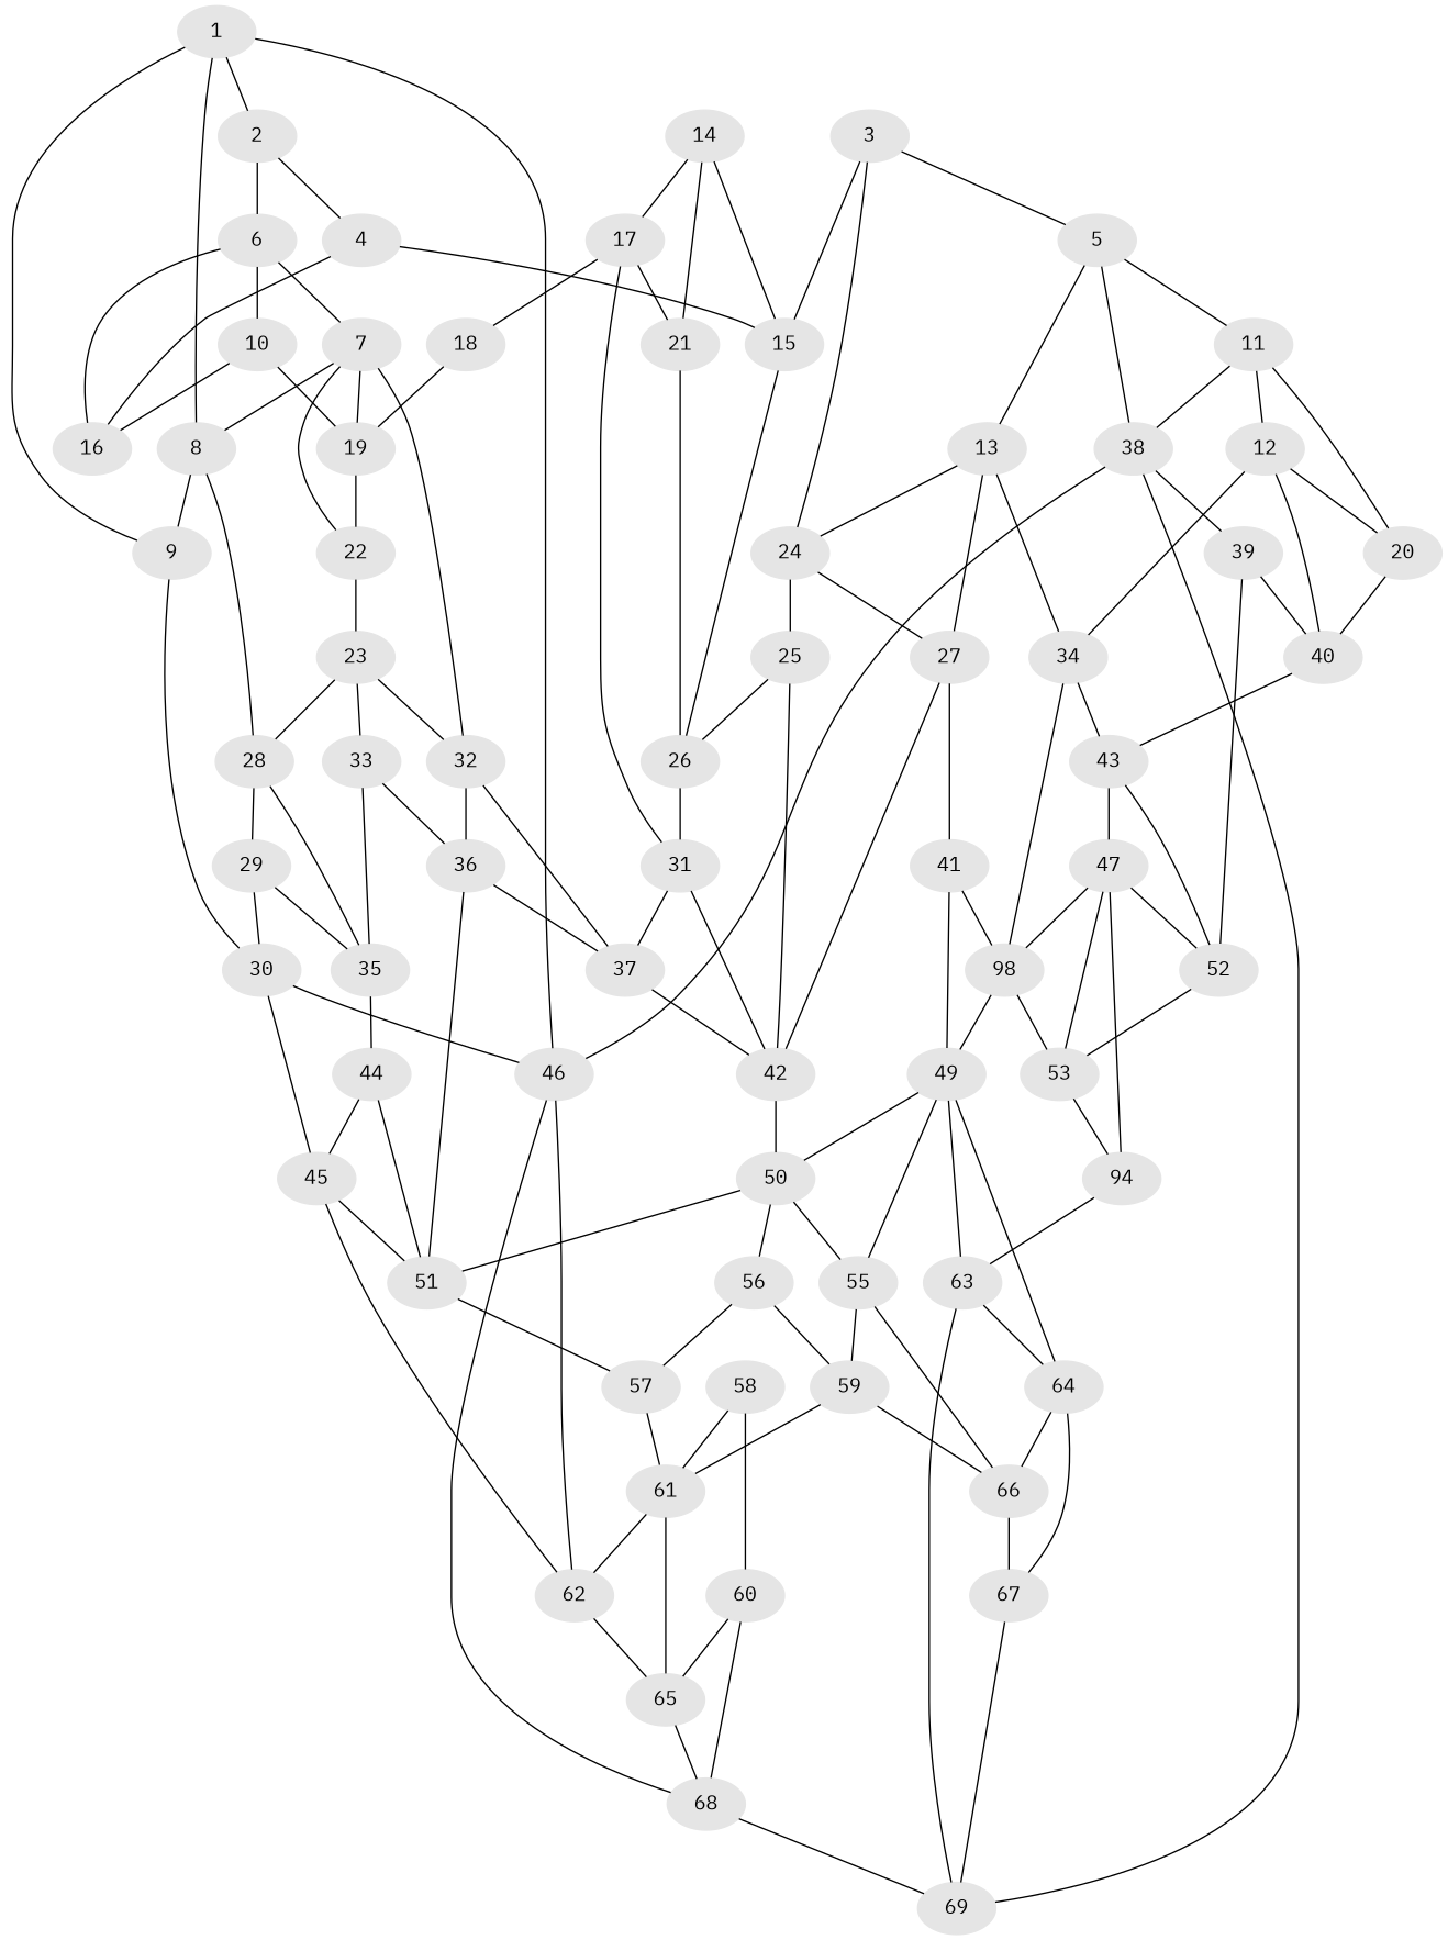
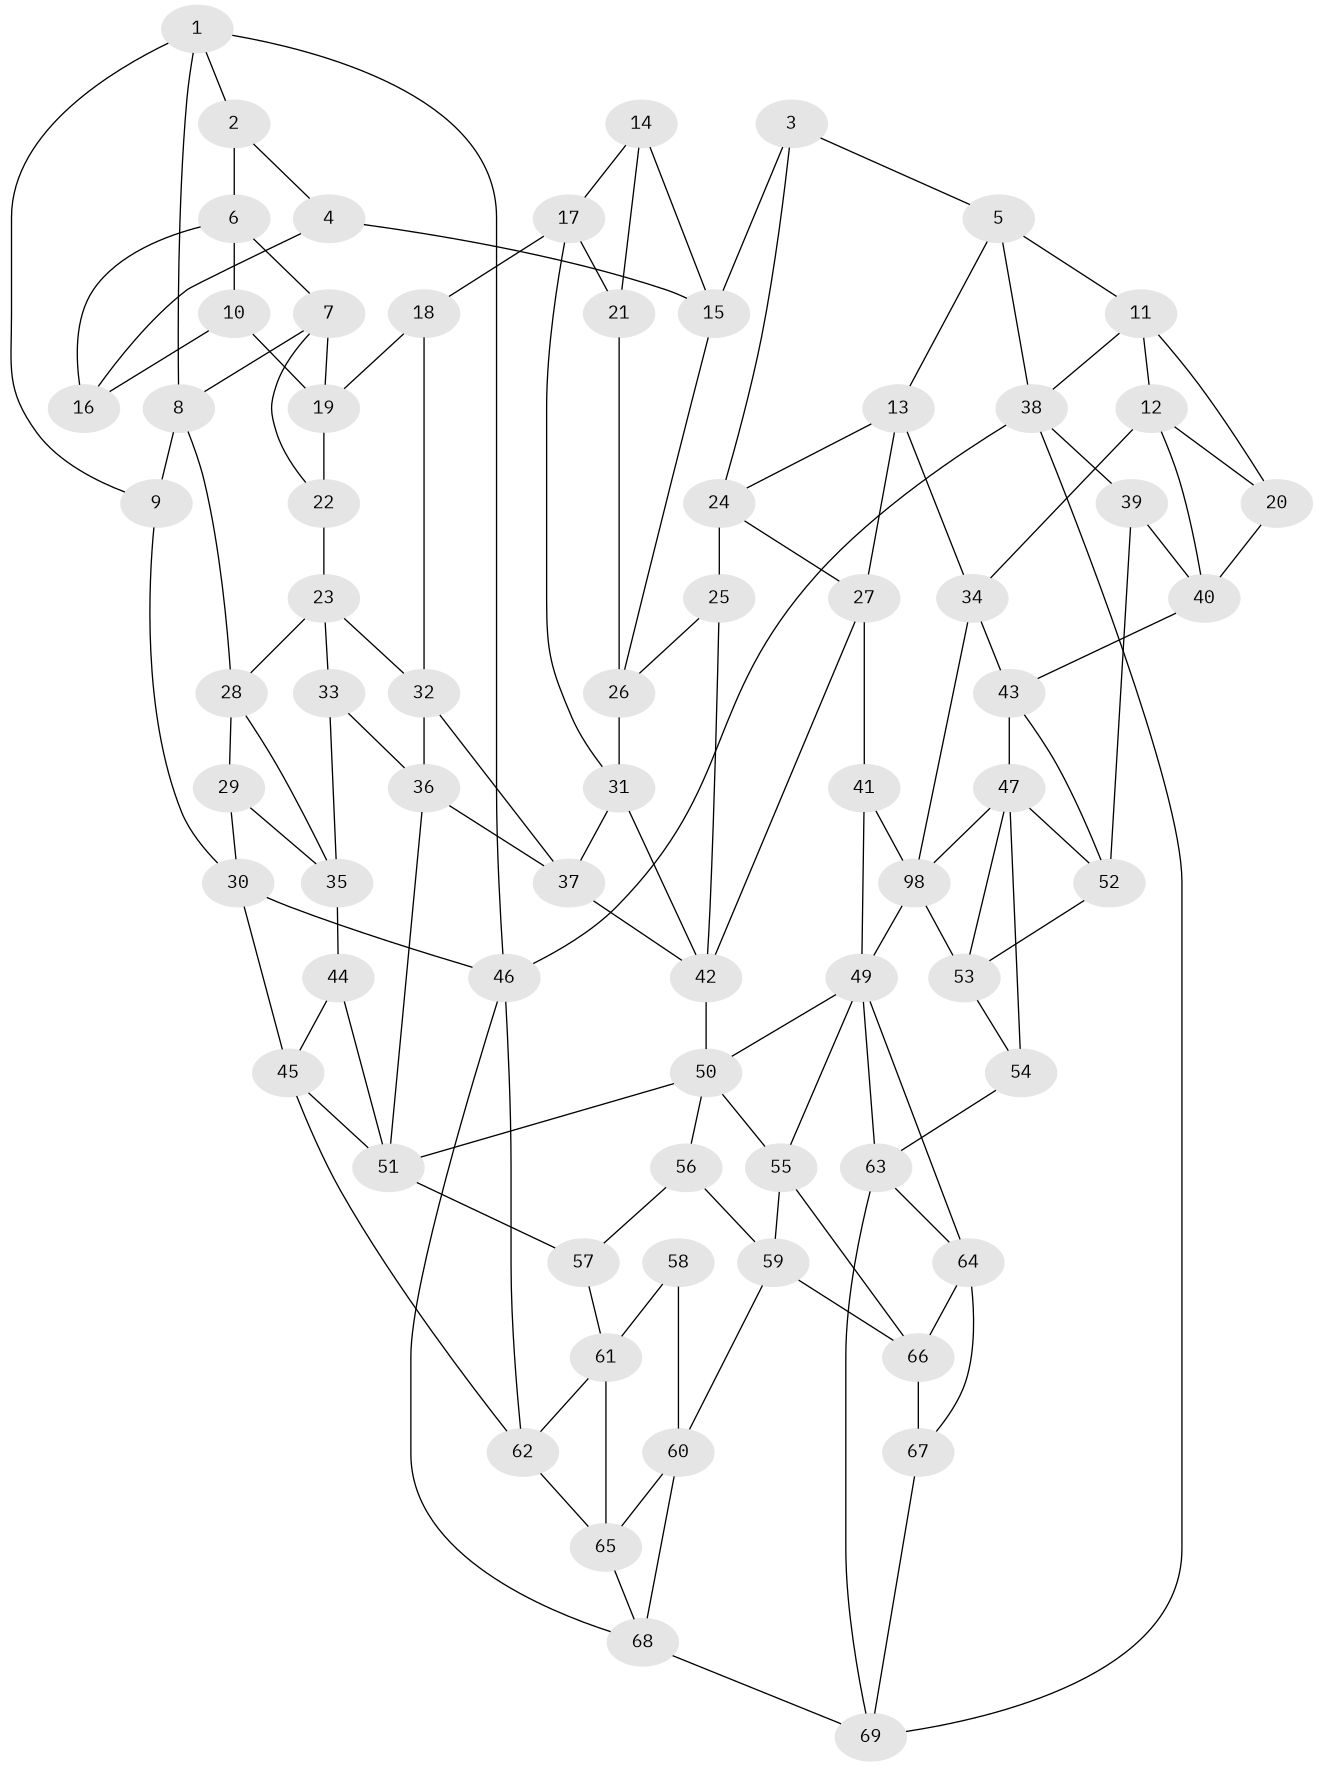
  graph {
    fontname="IBM Plex Mono"
    node [color=gray90 fontname="IBM Plex Mono" style=filled]
    edge [fontname="IBM Plex Mono" weight=1.0]
    1
    2
    8
    9
    46
    4
    6
    28
    30
    62
    68
    15
    16
    7
    10
    3
    5
    24
    11
    13
    38
    26
    27
    25
    12
    20
    34
    39
    69
    19
    22
    23
    29
    35
    45
    40
    43
    n38 [label=98]
    42
    41
    14
    17
    21
    18
    31
    32
    37
    36
    33
    50
    49
    44
    51
    52
    47
    53
    57
    55
    63
    64
    56
-   54 [label=94]
+   54
    65
    59
    66
    67
    61
    60
    58
    1 -- 2
    1 -- 8
    1 -- 9
    1 -- 46
    2 -- 4
    2 -- 6
    8 -- 9
    8 -- 28
    9 -- 30
    46 -- 62
    46 -- 68
    4 -- 15
    4 -- 16
    6 -- 16
    6 -- 7
    6 -- 10
    28 -- 29
    28 -- 35
    30 -- 46
    30 -- 45
    62 -- 65
    68 -- 69
    15 -- 26
    7 -- 8
    7 -- 19
    7 -- 22
    10 -- 16
    10 -- 19
    3 -- 15
    3 -- 5
    3 -- 24
    5 -- 11
    5 -- 13
    5 -- 38
    24 -- 27
    24 -- 25
    11 -- 38
    11 -- 12
    11 -- 20
    13 -- 24
    13 -- 27
    13 -- 34
    38 -- 46 [weight=2.0]
    38 -- 39
    38 -- 69
    26 -- 31
    27 -- 42
    27 -- 41
    25 -- 26
    25 -- 42
    12 -- 20
    12 -- 34
    12 -- 40
    20 -- 40
    34 -- 43
    34 -- n38
    39 -- 40
    39 -- 52 [weight=2.0]
    19 -- 22
    22 -- 23
    23 -- 28
    23 -- 32
    23 -- 33
    29 -- 30
    29 -- 35
    35 -- 44
    45 -- 62
    45 -- 51
    40 -- 43
    43 -- 52
    43 -- 47
    n38 -- 49
    n38 -- 53
    42 -- 50 [weight=2.0]
    41 -- n38 [weight=2.0]
    41 -- 49
    14 -- 15
    14 -- 17
    14 -- 21
    17 -- 21
    17 -- 18
    17 -- 31
    21 -- 26
    18 -- 19
-   7 -- 32
+   18 -- 32
    31 -- 42
    31 -- 37
    32 -- 37
    32 -- 36
    37 -- 42
    36 -- 37
    36 -- 51
    33 -- 35
    33 -- 36
    50 -- 51
    50 -- 55
    50 -- 56
    49 -- 50
    49 -- 55
    49 -- 63
    49 -- 64
    44 -- 45
    44 -- 51 [weight=2.0]
    51 -- 57
    52 -- 53
    47 -- n38
    47 -- 52
    47 -- 53
    47 -- 54
    53 -- 54
    57 -- 61
    55 -- 59
    55 -- 66
    63 -- 69
    63 -- 64
    64 -- 66
    64 -- 67
    56 -- 57
    56 -- 59
    54 -- 63
    65 -- 68
    59 -- 66
-   59 -- 61
+   59 -- 60
    66 -- 67
    67 -- 69
    61 -- 62
    61 -- 65
    60 -- 68
    60 -- 65
    58 -- 61
    58 -- 60
  }
